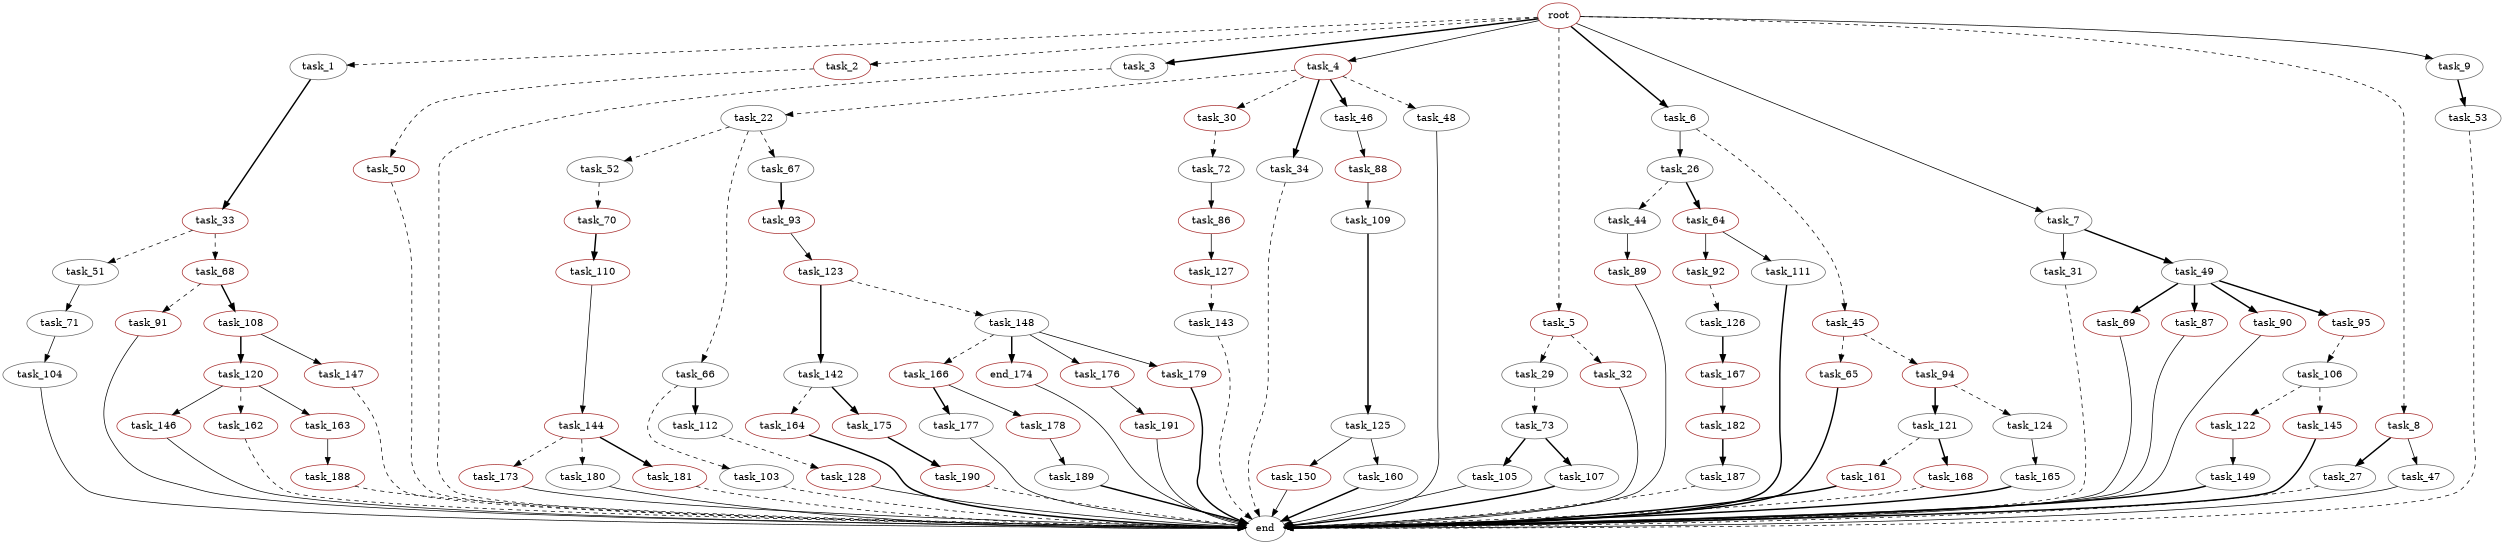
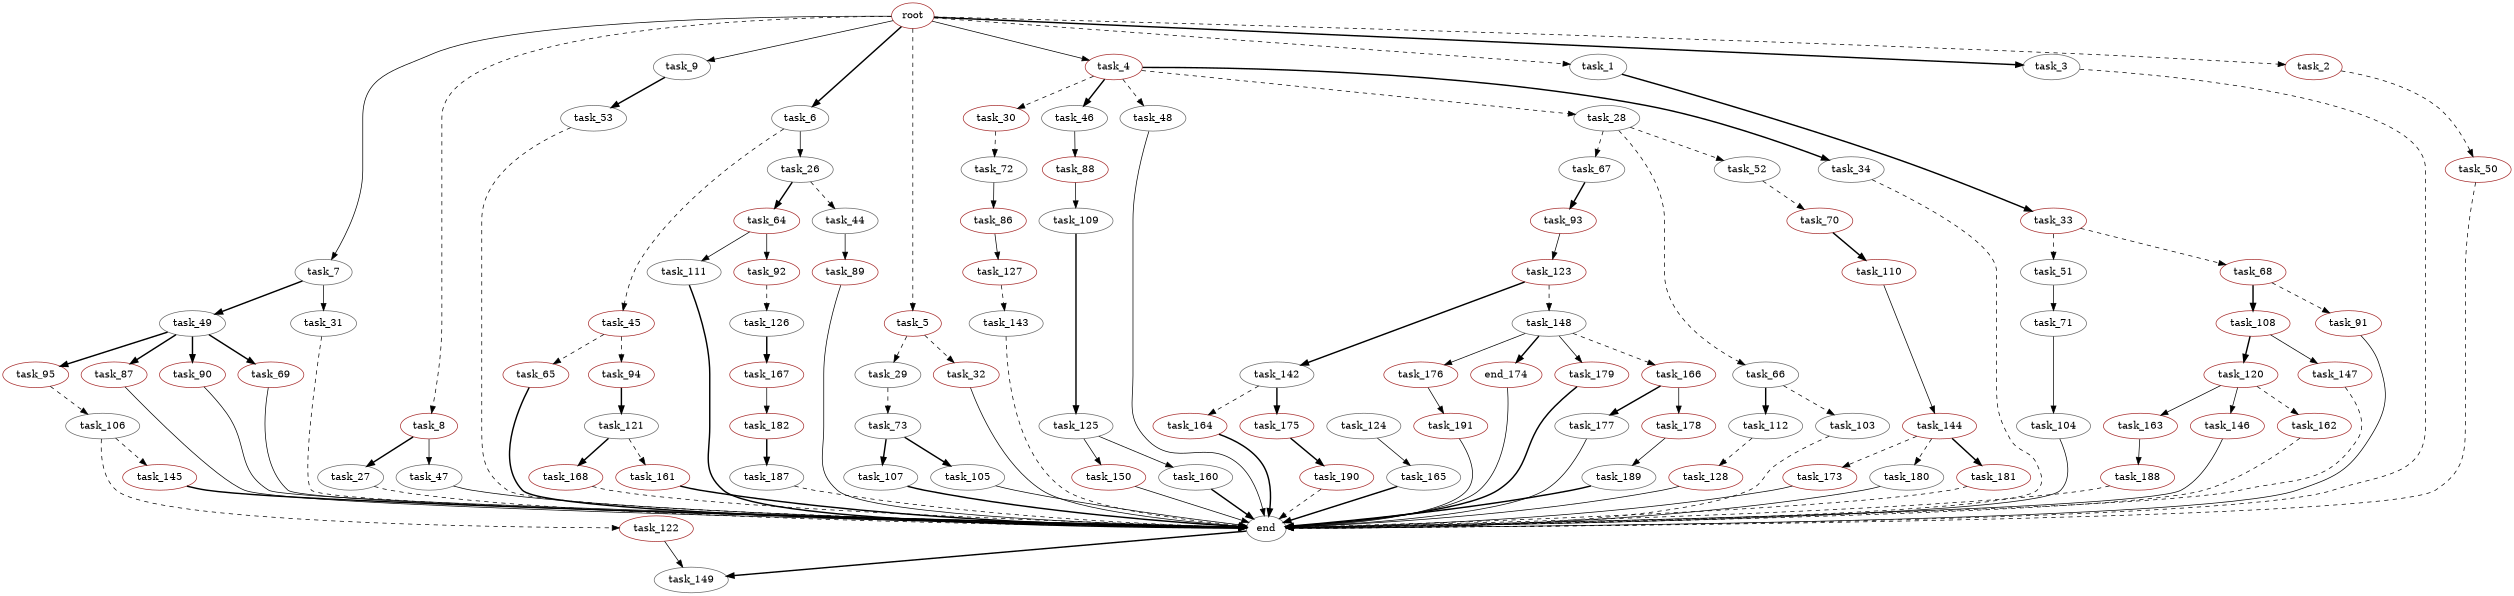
  digraph {
    node [color=brown]
    edge [style=dashed]
    task_1 [color=gray40]
    root
    task_2
    task_3 [color=gray40]
    task_4
    task_5
    task_6 [color=gray40]
    task_7 [color=gray40]
    task_8
    task_9 [color=gray40]
    task_33
    task_50
    end [color=gray40]
-   task_28 [color=gray40 label=task_22]
+   task_28 [color=gray40]
    task_30
    task_34 [color=gray40]
    task_46 [color=gray40]
    task_48 [color=gray40]
    task_29 [color=gray40]
    task_32
    task_26 [color=gray40]
    task_45
    task_31 [color=gray40]
    task_49 [color=gray40]
    task_27 [color=gray40]
    task_47 [color=gray40]
    task_53 [color=gray40]
    task_51 [color=gray40]
    task_68
    task_52 [color=gray40]
    task_66 [color=gray40]
    task_67 [color=gray40]
    task_72 [color=gray40]
    task_88
    task_73 [color=gray40]
    task_44 [color=gray40]
    task_64
    task_65
    task_94
    task_69
    task_87
    task_90
    task_95
    task_89
    task_92
    task_111 [color=gray40]
    task_70
    task_103 [color=gray40]
    task_112 [color=gray40]
    task_93
    task_105 [color=gray40]
    task_107 [color=gray40]
    task_86
    task_71 [color=gray40]
    task_91
    task_108
    task_121 [color=gray40]
    task_124 [color=gray40]
    task_109 [color=gray40]
    task_106 [color=gray40]
    task_104 [color=gray40]
    task_110
    task_126 [color=gray40]
    task_128
    task_123
    task_120
    task_147
    task_144
    task_127
    task_143 [color=gray40]
    task_125 [color=gray40]
    task_167
    task_142 [color=gray40]
    task_148 [color=gray40]
    task_161
    task_168
    task_165 [color=gray40]
    task_122
    task_145
    task_149 [color=gray40]
    task_146
    task_162
    task_163
    task_150
    task_160 [color=gray40]
    task_173
    task_180 [color=gray40]
    task_181
    task_188
    task_164
    task_175
    task_166
    n93 [label=end_174]
    task_176
    task_179
    task_182
    task_190
    task_177 [color=gray40]
    task_178
    task_191
    task_189 [color=gray40]
    task_187 [color=gray40]
    task_1 -> task_33 [style=bold]
    root -> task_1
    root -> task_2
    root -> task_3 [style=bold]
    root -> task_4 [style=solid]
    root -> task_5
    root -> task_6 [style=bold]
    root -> task_7 [style=solid]
    root -> task_8
    root -> task_9 [style=solid]
    task_2 -> task_50
    task_3 -> end
    task_4 -> task_28
    task_4 -> task_30
    task_4 -> task_34 [style=bold]
    task_4 -> task_46 [style=bold]
    task_4 -> task_48
    task_5 -> task_29
    task_5 -> task_32
    task_6 -> task_26 [style=solid]
    task_6 -> task_45
    task_7 -> task_31 [style=solid]
    task_7 -> task_49 [style=bold]
    task_8 -> task_27 [style=bold]
    task_8 -> task_47 [style=solid]
    task_9 -> task_53 [style=bold]
    task_33 -> task_51
    task_33 -> task_68
    task_50 -> end
    task_28 -> task_52
    task_28 -> task_66
    task_28 -> task_67
    task_30 -> task_72
    task_34 -> end
    task_46 -> task_88 [style=solid]
    task_48 -> end [style=solid]
    task_29 -> task_73
    task_32 -> end [style=solid]
    task_26 -> task_44
    task_26 -> task_64 [style=bold]
    task_45 -> task_65
    task_45 -> task_94
    task_31 -> end
    task_49 -> task_69 [style=bold]
    task_49 -> task_87 [style=bold]
    task_49 -> task_90 [style=bold]
    task_49 -> task_95 [style=bold]
    task_27 -> end
    task_47 -> end [style=solid]
    task_53 -> end
    task_51 -> task_71 [style=solid]
    task_68 -> task_91
    task_68 -> task_108 [style=bold]
    task_52 -> task_70
    task_66 -> task_103
    task_66 -> task_112 [style=bold]
    task_67 -> task_93 [style=bold]
    task_72 -> task_86 [style=solid]
    task_88 -> task_109 [style=solid]
    task_73 -> task_105 [style=bold]
    task_73 -> task_107 [style=bold]
    task_44 -> task_89 [style=solid]
    task_64 -> task_92 [style=solid]
    task_64 -> task_111 [style=solid]
    task_65 -> end [style=bold]
    task_94 -> task_121 [style=bold]
-   task_94 -> task_124
    task_69 -> end [style=solid]
    task_87 -> end [style=solid]
    task_90 -> end [style=solid]
    task_95 -> task_106
    task_89 -> end [style=solid]
    task_92 -> task_126
    task_111 -> end [style=bold]
    task_70 -> task_110 [style=bold]
    task_103 -> end
    task_112 -> task_128
    task_93 -> task_123 [style=solid]
    task_105 -> end [style=solid]
    task_107 -> end [style=bold]
    task_86 -> task_127 [style=solid]
    task_71 -> task_104 [style=solid]
    task_91 -> end [style=solid]
    task_108 -> task_120 [style=bold]
    task_108 -> task_147 [style=solid]
    task_121 -> task_161
    task_121 -> task_168 [style=bold]
    task_124 -> task_165 [style=solid]
    task_109 -> task_125 [style=bold]
    task_106 -> task_122
    task_106 -> task_145
    task_104 -> end [style=solid]
    task_110 -> task_144 [style=solid]
    task_126 -> task_167 [style=bold]
    task_128 -> end [style=solid]
    task_123 -> task_142 [style=bold]
    task_123 -> task_148
    task_120 -> task_146 [style=solid]
    task_120 -> task_162
    task_120 -> task_163 [style=solid]
    task_147 -> end
    task_144 -> task_173
    task_144 -> task_180
    task_144 -> task_181 [style=bold]
    task_127 -> task_143
    task_143 -> end
    task_125 -> task_150 [style=solid]
    task_125 -> task_160 [style=solid]
    task_167 -> task_182 [style=solid]
    task_142 -> task_164
    task_142 -> task_175 [style=bold]
    task_148 -> task_166
    task_148 -> n93 [style=bold]
    task_148 -> task_176 [style=solid]
    task_148 -> task_179 [style=solid]
    task_161 -> end [style=bold]
    task_168 -> end
    task_165 -> end [style=bold]
    task_122 -> task_149 [style=solid]
    task_145 -> end [style=bold]
-   task_149 -> end [style=bold]
+   end -> task_149 [style=bold]
    task_146 -> end [style=solid]
    task_162 -> end
    task_163 -> task_188 [style=solid]
    task_150 -> end [style=solid]
    task_160 -> end [style=bold]
    task_173 -> end [style=solid]
    task_180 -> end [style=solid]
    task_181 -> end
    task_188 -> end
    task_164 -> end [style=bold]
    task_175 -> task_190 [style=bold]
    task_166 -> task_177 [style=bold]
    task_166 -> task_178 [style=solid]
    n93 -> end [style=solid]
    task_176 -> task_191 [style=solid]
    task_179 -> end [style=bold]
    task_182 -> task_187 [style=bold]
    task_190 -> end
    task_177 -> end [style=solid]
    task_178 -> task_189 [style=solid]
    task_191 -> end [style=solid]
    task_189 -> end [style=bold]
    task_187 -> end
  }
